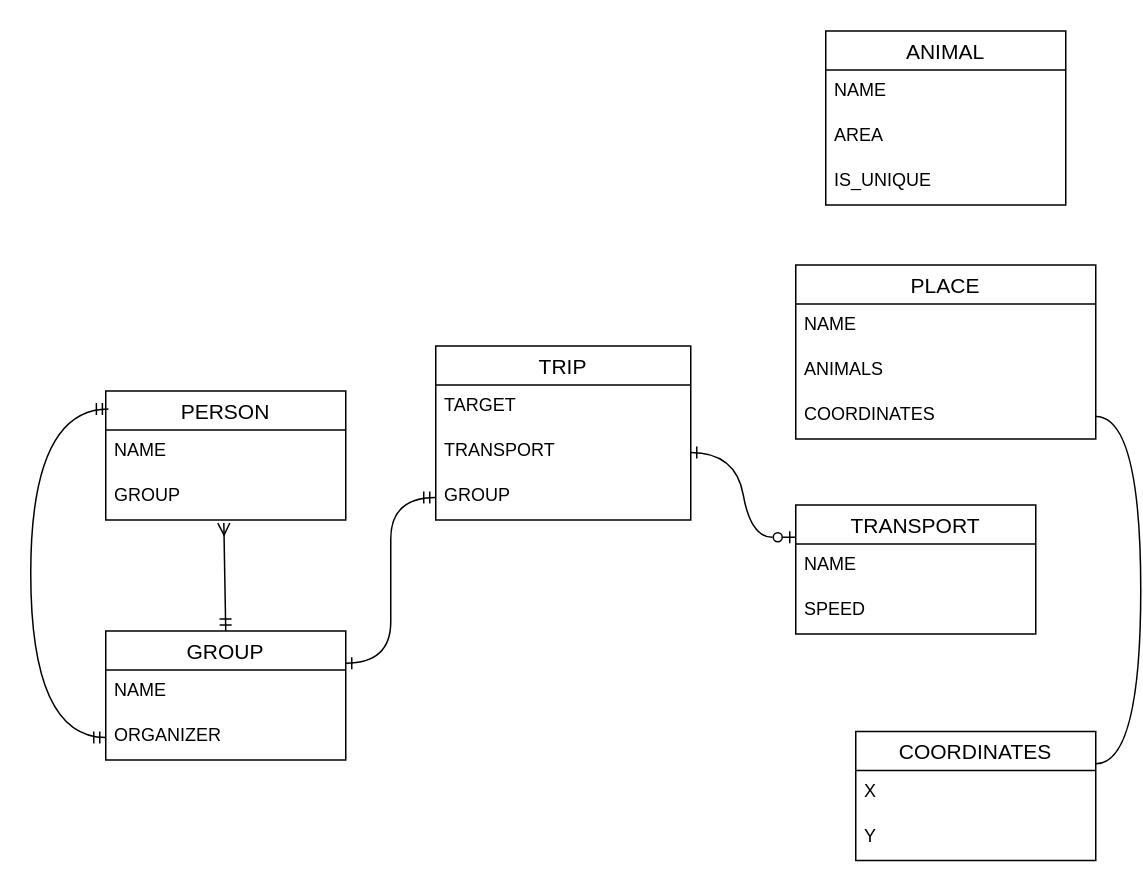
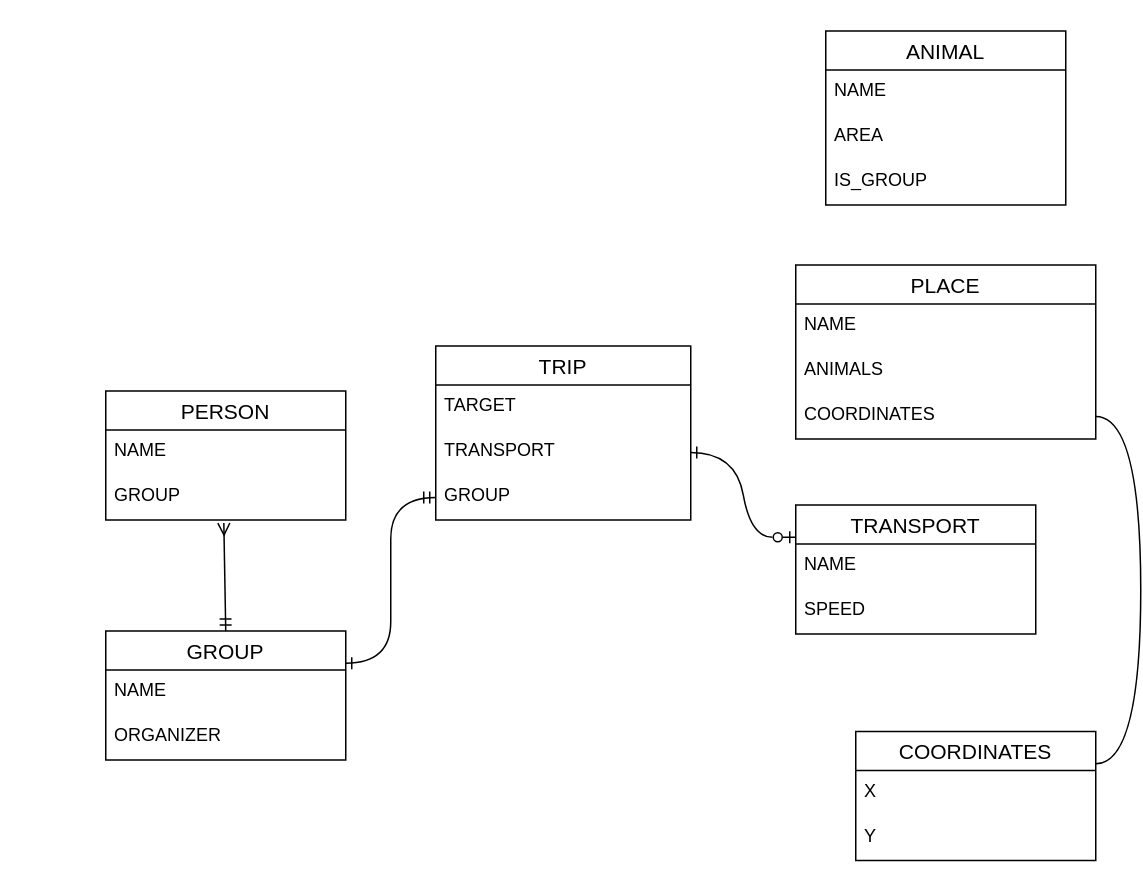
  <mxCell id="0" />
  <mxCell id="1" parent="0" />
  <mxCell id="2" value="PERSON" style="swimlane;fontStyle=0;childLayout=stackLayout;horizontal=1;startSize=26;horizontalStack=0;resizeParent=1;resizeParentMax=0;resizeLast=0;collapsible=1;marginBottom=0;align=center;fontSize=14;" vertex="1" parent="1"><mxGeometry x="70" y="260" width="160" height="86" as="geometry" /></mxCell>
  <mxCell id="3" value="NAME" style="text;strokeColor=none;fillColor=none;spacingLeft=4;spacingRight=4;overflow=hidden;rotatable=0;points=[[0,0.5],[1,0.5]];portConstraint=eastwest;fontSize=12;whiteSpace=wrap;html=1;" vertex="1" parent="2"><mxGeometry y="26" width="160" height="30" as="geometry" /></mxCell>
  <mxCell id="4" value="GROUP" style="text;strokeColor=none;fillColor=none;spacingLeft=4;spacingRight=4;overflow=hidden;rotatable=0;points=[[0,0.5],[1,0.5]];portConstraint=eastwest;fontSize=12;whiteSpace=wrap;html=1;" vertex="1" parent="2"><mxGeometry y="56" width="160" height="30" as="geometry" /></mxCell>
  <mxCell id="5" value="TRIP" style="swimlane;fontStyle=0;childLayout=stackLayout;horizontal=1;startSize=26;horizontalStack=0;resizeParent=1;resizeParentMax=0;resizeLast=0;collapsible=1;marginBottom=0;align=center;fontSize=14;" vertex="1" parent="1"><mxGeometry x="290" y="230" width="170" height="116" as="geometry" /></mxCell>
  <mxCell id="6" value="TARGET" style="text;strokeColor=none;fillColor=none;spacingLeft=4;spacingRight=4;overflow=hidden;rotatable=0;points=[[0,0.5],[1,0.5]];portConstraint=eastwest;fontSize=12;whiteSpace=wrap;html=1;" vertex="1" parent="5"><mxGeometry y="26" width="170" height="30" as="geometry" /></mxCell>
  <mxCell id="7" value="TRANSPORT" style="text;strokeColor=none;fillColor=none;spacingLeft=4;spacingRight=4;overflow=hidden;rotatable=0;points=[[0,0.5],[1,0.5]];portConstraint=eastwest;fontSize=12;whiteSpace=wrap;html=1;" vertex="1" parent="5"><mxGeometry y="56" width="170" height="30" as="geometry" /></mxCell>
  <mxCell id="8" value="GROUP" style="text;strokeColor=none;fillColor=none;spacingLeft=4;spacingRight=4;overflow=hidden;rotatable=0;points=[[0,0.5],[1,0.5]];portConstraint=eastwest;fontSize=12;whiteSpace=wrap;html=1;" vertex="1" parent="5"><mxGeometry y="86" width="170" height="30" as="geometry" /></mxCell>
  <mxCell id="9" value="GROUP" style="swimlane;fontStyle=0;childLayout=stackLayout;horizontal=1;startSize=26;horizontalStack=0;resizeParent=1;resizeParentMax=0;resizeLast=0;collapsible=1;marginBottom=0;align=center;fontSize=14;" vertex="1" parent="1"><mxGeometry x="70" y="420" width="160" height="86" as="geometry" /></mxCell>
  <mxCell id="10" value="NAME" style="text;strokeColor=none;fillColor=none;spacingLeft=4;spacingRight=4;overflow=hidden;rotatable=0;points=[[0,0.5],[1,0.5]];portConstraint=eastwest;fontSize=12;whiteSpace=wrap;html=1;" vertex="1" parent="9"><mxGeometry y="26" width="160" height="30" as="geometry" /></mxCell>
  <mxCell id="11" value="ORGANIZER" style="text;strokeColor=none;fillColor=none;spacingLeft=4;spacingRight=4;overflow=hidden;rotatable=0;points=[[0,0.5],[1,0.5]];portConstraint=eastwest;fontSize=12;whiteSpace=wrap;html=1;" vertex="1" parent="9"><mxGeometry y="56" width="160" height="30" as="geometry" /></mxCell>
  <mxCell id="12" value="PLACE" style="swimlane;fontStyle=0;childLayout=stackLayout;horizontal=1;startSize=26;horizontalStack=0;resizeParent=1;resizeParentMax=0;resizeLast=0;collapsible=1;marginBottom=0;align=center;fontSize=14;" vertex="1" parent="1"><mxGeometry x="530" y="176" width="200" height="116" as="geometry" /></mxCell>
  <mxCell id="13" value="NAME" style="text;strokeColor=none;fillColor=none;spacingLeft=4;spacingRight=4;overflow=hidden;rotatable=0;points=[[0,0.5],[1,0.5]];portConstraint=eastwest;fontSize=12;whiteSpace=wrap;html=1;" vertex="1" parent="12"><mxGeometry y="26" width="200" height="30" as="geometry" /></mxCell>
  <mxCell id="14" value="ANIMALS" style="text;strokeColor=none;fillColor=none;spacingLeft=4;spacingRight=4;overflow=hidden;rotatable=0;points=[[0,0.5],[1,0.5]];portConstraint=eastwest;fontSize=12;whiteSpace=wrap;html=1;" vertex="1" parent="12"><mxGeometry y="56" width="200" height="30" as="geometry" /></mxCell>
  <mxCell id="15" value="COORDINATES" style="text;strokeColor=none;fillColor=none;spacingLeft=4;spacingRight=4;overflow=hidden;rotatable=0;points=[[0,0.5],[1,0.5]];portConstraint=eastwest;fontSize=12;whiteSpace=wrap;html=1;" vertex="1" parent="12"><mxGeometry y="86" width="200" height="30" as="geometry" /></mxCell>
  <mxCell id="16" value="ANIMAL" style="swimlane;fontStyle=0;childLayout=stackLayout;horizontal=1;startSize=26;horizontalStack=0;resizeParent=1;resizeParentMax=0;resizeLast=0;collapsible=1;marginBottom=0;align=center;fontSize=14;" vertex="1" parent="1"><mxGeometry x="550" y="20" width="160" height="116" as="geometry" /></mxCell>
  <mxCell id="17" value="NAME" style="text;strokeColor=none;fillColor=none;spacingLeft=4;spacingRight=4;overflow=hidden;rotatable=0;points=[[0,0.5],[1,0.5]];portConstraint=eastwest;fontSize=12;whiteSpace=wrap;html=1;" vertex="1" parent="16"><mxGeometry y="26" width="160" height="30" as="geometry" /></mxCell>
  <mxCell id="18" value="AREA" style="text;strokeColor=none;fillColor=none;spacingLeft=4;spacingRight=4;overflow=hidden;rotatable=0;points=[[0,0.5],[1,0.5]];portConstraint=eastwest;fontSize=12;whiteSpace=wrap;html=1;" vertex="1" parent="16"><mxGeometry y="56" width="160" height="30" as="geometry" /></mxCell>
- <mxCell id="19" value="IS_UNIQUE" style="text;strokeColor=none;fillColor=none;spacingLeft=4;spacingRight=4;overflow=hidden;rotatable=0;points=[[0,0.5],[1,0.5]];portConstraint=eastwest;fontSize=12;whiteSpace=wrap;html=1;" vertex="1" parent="16"><mxGeometry y="86" width="160" height="30" as="geometry" /></mxCell>
+ <mxCell id="19" value="IS_GROUP" style="text;strokeColor=none;fillColor=none;spacingLeft=4;spacingRight=4;overflow=hidden;rotatable=0;points=[[0,0.5],[1,0.5]];portConstraint=eastwest;fontSize=12;whiteSpace=wrap;html=1;" vertex="1" parent="16"><mxGeometry y="86" width="160" height="30" as="geometry" /></mxCell>
  <mxCell id="20" value="TRANSPORT" style="swimlane;fontStyle=0;childLayout=stackLayout;horizontal=1;startSize=26;horizontalStack=0;resizeParent=1;resizeParentMax=0;resizeLast=0;collapsible=1;marginBottom=0;align=center;fontSize=14;" vertex="1" parent="1"><mxGeometry x="530" y="336" width="160" height="86" as="geometry" /></mxCell>
  <mxCell id="21" value="NAME" style="text;strokeColor=none;fillColor=none;spacingLeft=4;spacingRight=4;overflow=hidden;rotatable=0;points=[[0,0.5],[1,0.5]];portConstraint=eastwest;fontSize=12;whiteSpace=wrap;html=1;" vertex="1" parent="20"><mxGeometry y="26" width="160" height="30" as="geometry" /></mxCell>
  <mxCell id="22" value="SPEED" style="text;strokeColor=none;fillColor=none;spacingLeft=4;spacingRight=4;overflow=hidden;rotatable=0;points=[[0,0.5],[1,0.5]];portConstraint=eastwest;fontSize=12;whiteSpace=wrap;html=1;" vertex="1" parent="20"><mxGeometry y="56" width="160" height="30" as="geometry" /></mxCell>
  <mxCell id="23" value="" style="fontSize=12;html=1;endArrow=ERmandOne;endFill=0;rounded=0;exitX=0.492;exitY=1.068;exitDx=0;exitDy=0;exitPerimeter=0;startArrow=ERmany;startFill=0;flowAnimation=0;shadow=0;strokeColor=default;entryX=0.5;entryY=0;entryDx=0;entryDy=0;" edge="1" parent="1" source="4" target="9"><mxGeometry width="100" height="100" relative="1" as="geometry"><mxPoint x="-60" y="280" as="sourcePoint" /><mxPoint x="170" y="360" as="targetPoint" /></mxGeometry></mxCell>
  <mxCell id="24" value="" style="endArrow=ERmandOne;html=1;rounded=0;exitX=1;exitY=0.25;exitDx=0;exitDy=0;entryX=0;entryY=0.5;entryDx=0;entryDy=0;edgeStyle=entityRelationEdgeStyle;curved=1;startArrow=ERone;startFill=0;endFill=0;" edge="1" parent="1" source="9" target="8"><mxGeometry relative="1" as="geometry"><mxPoint x="210" y="300" as="sourcePoint" /><mxPoint x="370" y="300" as="targetPoint" /></mxGeometry></mxCell>
  <mxCell id="25" value="" style="endArrow=ERzeroToOne;html=1;rounded=0;exitX=1;exitY=0.5;exitDx=0;exitDy=0;entryX=0;entryY=0.25;entryDx=0;entryDy=0;edgeStyle=entityRelationEdgeStyle;curved=1;startArrow=ERone;startFill=0;endFill=0;" edge="1" parent="1" source="7" target="20"><mxGeometry relative="1" as="geometry"><mxPoint x="550" y="390" as="sourcePoint" /><mxPoint x="710" y="390" as="targetPoint" /></mxGeometry></mxCell>
  <mxCell id="26" value="COORDINATES" style="swimlane;fontStyle=0;childLayout=stackLayout;horizontal=1;startSize=26;horizontalStack=0;resizeParent=1;resizeParentMax=0;resizeLast=0;collapsible=1;marginBottom=0;align=center;fontSize=14;" vertex="1" parent="1"><mxGeometry x="570" y="487" width="160" height="86" as="geometry" /></mxCell>
  <mxCell id="27" value="X" style="text;strokeColor=none;fillColor=none;spacingLeft=4;spacingRight=4;overflow=hidden;rotatable=0;points=[[0,0.5],[1,0.5]];portConstraint=eastwest;fontSize=12;whiteSpace=wrap;html=1;" vertex="1" parent="26"><mxGeometry y="26" width="160" height="30" as="geometry" /></mxCell>
  <mxCell id="28" value="Y" style="text;strokeColor=none;fillColor=none;spacingLeft=4;spacingRight=4;overflow=hidden;rotatable=0;points=[[0,0.5],[1,0.5]];portConstraint=eastwest;fontSize=12;whiteSpace=wrap;html=1;" vertex="1" parent="26"><mxGeometry y="56" width="160" height="30" as="geometry" /></mxCell>
  <mxCell id="29" value="" style="endArrow=none;html=1;rounded=0;entryX=1;entryY=0.25;entryDx=0;entryDy=0;exitX=1;exitY=0.5;exitDx=0;exitDy=0;edgeStyle=entityRelationEdgeStyle;curved=1;" edge="1" parent="1" source="15" target="26"><mxGeometry relative="1" as="geometry"><mxPoint x="710" y="336" as="sourcePoint" /><mxPoint x="870" y="336" as="targetPoint" /></mxGeometry></mxCell>
- <mxCell id="30" value="" style="edgeStyle=elbowEdgeStyle;fontSize=12;html=1;endArrow=ERmandOne;startArrow=ERmandOne;rounded=0;entryX=0;entryY=0.5;entryDx=0;entryDy=0;exitX=0.011;exitY=0.139;exitDx=0;exitDy=0;exitPerimeter=0;curved=1;" edge="1" parent="1" source="2" target="11"><mxGeometry width="100" height="100" relative="1" as="geometry"><mxPoint x="-60" y="600" as="sourcePoint" /><mxPoint x="40" y="500" as="targetPoint" /><Array as="points"><mxPoint x="20" y="380" /></Array></mxGeometry></mxCell>
